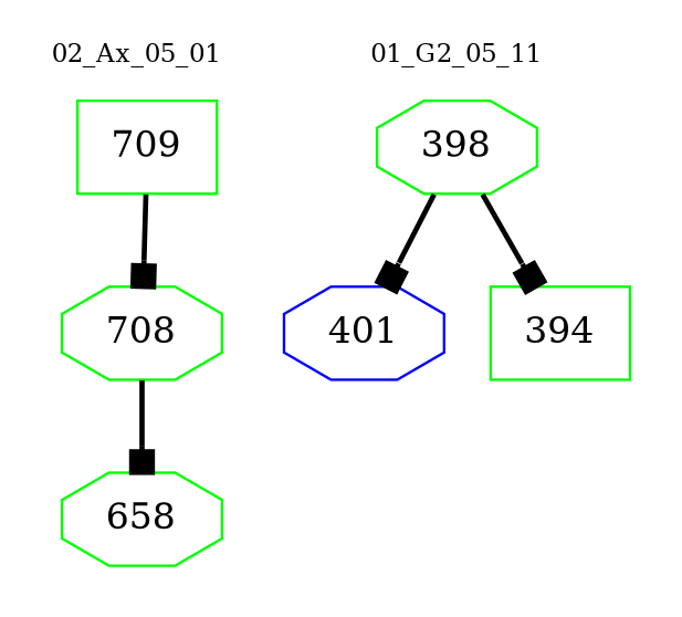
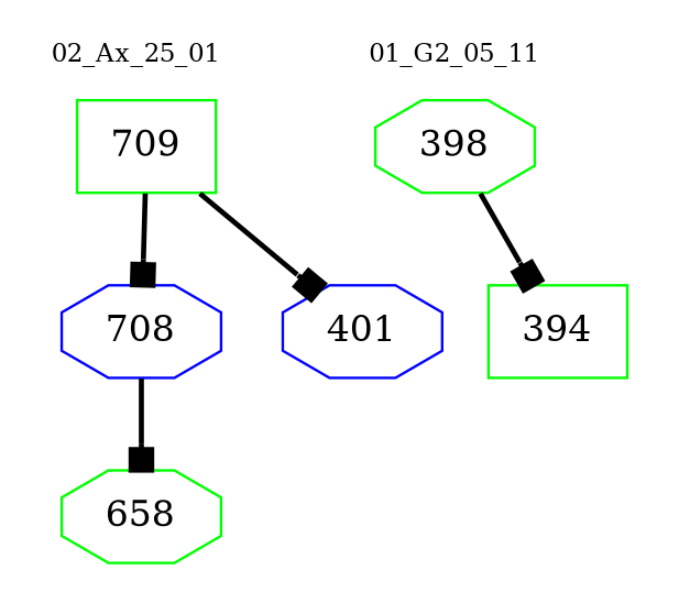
  digraph {
    node [color=green shape=octagon]
    edge [arrowhead=box color=black style=bold]
    n1 [label=709 shape=box]
-   n2 [label=708]
+   n2 [color=blue label=708]
    n3 [label=658]
    n4 [label=398]
    n5 [color=blue label=401]
    n6 [label=394 shape=box]
    subgraph cluster_1 {
      color=white
      fontsize=10
-     label="02_Ax_05_01"
+     label="02_Ax_25_01"
      n1
      n2
      n3
    }
    subgraph cluster_2 {
      color=white
      fontsize=10
      label="01_G2_05_11"
      n4
      n5
      n6
    }
    n1 -> n2
    n2 -> n3
-   n4 -> n5
+   n1 -> n5
    n4 -> n6
  }
